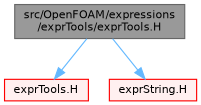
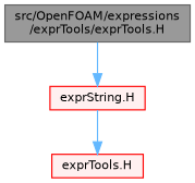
  digraph {
    node [color=red fillcolor="#FFF0F0" fontname=Helvetica fontsize=10 shape=box style=filled]
    edge [color=steelblue1 fontname=Helvetica fontsize=10 labelfontname=Helvetica labelfontsize=10 style=solid]
    n1 [color=gray40 fillcolor=grey60 fontcolor=black height=0.2 label="src/OpenFOAM/expressions\l/exprTools/exprTools.H" width=0.4]
    n2 [height=0.2 label="exprTools.H" width=0.4]
    n3 [height=0.2 label="exprString.H" width=0.4]
-   n1 -> n2
+   n3 -> n2
    n1 -> n3
  }
